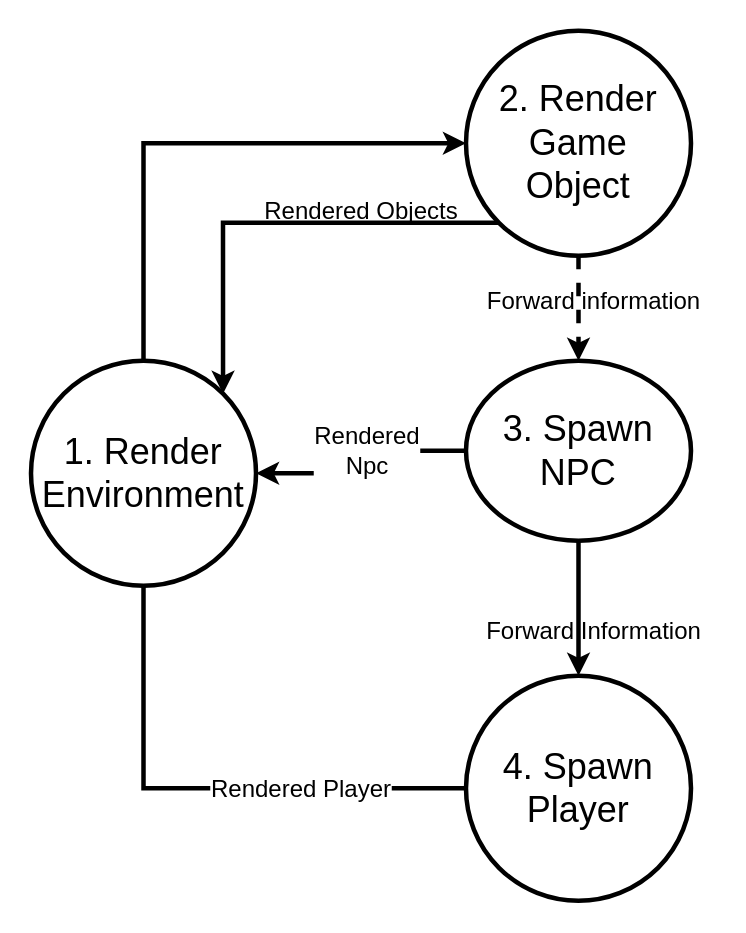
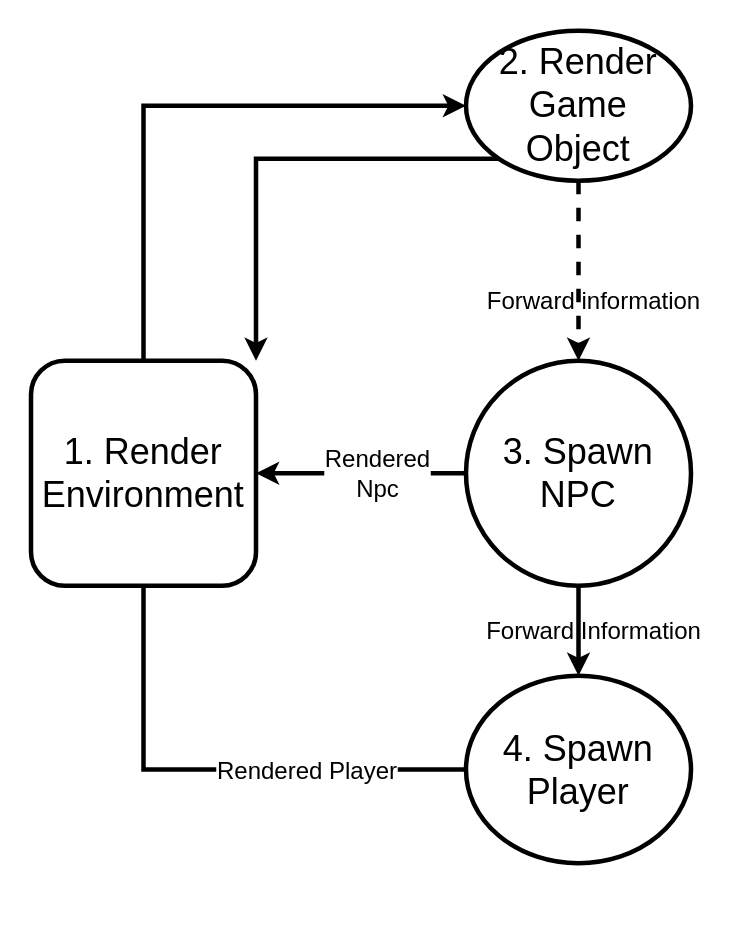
  <mxCell id="0" />
  <mxCell id="1" parent="0" />
  <mxCell id="2" style="edgeStyle=orthogonalEdgeStyle;rounded=0;orthogonalLoop=1;jettySize=auto;html=1;exitX=0.5;exitY=0;exitDx=0;exitDy=0;entryX=0;entryY=0.5;entryDx=0;entryDy=0;strokeWidth=3;" edge="1" parent="1" source="3" target="6"><mxGeometry relative="1" as="geometry" /></mxCell>
- <mxCell id="3" value="&lt;div&gt;1. Render Environment&lt;/div&gt;" style="ellipse;whiteSpace=wrap;html=1;aspect=fixed;fontSize=24;strokeWidth=3;" vertex="1" parent="1"><mxGeometry x="20" y="240" width="150" height="150" as="geometry" /></mxCell>
+ <mxCell id="3" value="&lt;div&gt;1. Render Environment&lt;/div&gt;" style="whiteSpace=wrap;html=1;aspect=fixed;fontSize=24;strokeWidth=3;rounded=1;" vertex="1" parent="1"><mxGeometry x="20" y="240" width="150" height="150" as="geometry" /></mxCell>
  <mxCell id="4" style="edgeStyle=orthogonalEdgeStyle;rounded=0;orthogonalLoop=1;jettySize=auto;html=1;exitX=0.5;exitY=1;exitDx=0;exitDy=0;entryX=0.5;entryY=0;entryDx=0;entryDy=0;strokeWidth=3;dashed=1;" edge="1" parent="1" source="6" target="10"><mxGeometry relative="1" as="geometry" /></mxCell>
  <mxCell id="5" style="edgeStyle=orthogonalEdgeStyle;rounded=0;orthogonalLoop=1;jettySize=auto;html=1;exitX=0;exitY=1;exitDx=0;exitDy=0;entryX=1;entryY=0;entryDx=0;entryDy=0;strokeWidth=3;" edge="1" parent="1" source="6" target="3"><mxGeometry relative="1" as="geometry" /></mxCell>
- <mxCell id="6" value="&lt;div&gt;2. Render&lt;/div&gt;&lt;div&gt;Game&lt;/div&gt;&lt;div&gt;Object&lt;br&gt;&lt;/div&gt;" style="ellipse;whiteSpace=wrap;html=1;aspect=fixed;fontSize=24;strokeWidth=3;" vertex="1" parent="1"><mxGeometry x="310" y="20" width="150" height="150" as="geometry" /></mxCell>
+ <mxCell id="6" value="&lt;div&gt;2. Render&lt;/div&gt;&lt;div&gt;Game&lt;/div&gt;&lt;div&gt;Object&lt;br&gt;&lt;/div&gt;" style="ellipse;whiteSpace=wrap;html=1;aspect=fixed;fontSize=24;strokeWidth=3;" vertex="1" parent="1"><mxGeometry x="310" y="20" width="150" height="100" as="geometry" /></mxCell>
  <mxCell id="7" style="edgeStyle=orthogonalEdgeStyle;rounded=0;orthogonalLoop=1;jettySize=auto;html=1;exitX=0.5;exitY=1;exitDx=0;exitDy=0;entryX=0.5;entryY=0;entryDx=0;entryDy=0;strokeWidth=3;" edge="1" parent="1" source="10" target="12"><mxGeometry relative="1" as="geometry" /></mxCell>
  <mxCell id="8" style="edgeStyle=orthogonalEdgeStyle;rounded=0;orthogonalLoop=1;jettySize=auto;html=1;exitX=0;exitY=0.5;exitDx=0;exitDy=0;entryX=1;entryY=0.5;entryDx=0;entryDy=0;strokeWidth=3;" edge="1" parent="1" source="10" target="3"><mxGeometry relative="1" as="geometry" /></mxCell>
  <mxCell id="9" value="&lt;div&gt;Rendered&lt;/div&gt;&lt;div&gt;Npc&lt;br&gt;&lt;/div&gt;" style="edgeLabel;html=1;align=center;verticalAlign=middle;resizable=0;points=[];fontSize=16;" vertex="1" connectable="0" parent="8"><mxGeometry x="-0.136" y="-1" relative="1" as="geometry"><mxPoint as="offset" /></mxGeometry></mxCell>
- <mxCell id="10" value="&lt;div&gt;3. Spawn NPC&lt;br&gt;&lt;/div&gt;" style="ellipse;whiteSpace=wrap;html=1;aspect=fixed;fontSize=24;strokeWidth=3;" vertex="1" parent="1"><mxGeometry x="310" y="240" width="150" height="120" as="geometry" /></mxCell>
+ <mxCell id="10" value="&lt;div&gt;3. Spawn NPC&lt;br&gt;&lt;/div&gt;" style="ellipse;whiteSpace=wrap;html=1;aspect=fixed;fontSize=24;strokeWidth=3;" vertex="1" parent="1"><mxGeometry x="310" y="240" width="150" height="150" as="geometry" /></mxCell>
  <mxCell id="11" value="&lt;font style=&quot;font-size: 16px&quot;&gt;Rendered Player&lt;/font&gt;" style="edgeStyle=orthogonalEdgeStyle;rounded=0;orthogonalLoop=1;jettySize=auto;html=1;exitX=0;exitY=0.5;exitDx=0;exitDy=0;entryX=0.5;entryY=1;entryDx=0;entryDy=0;strokeWidth=3;endArrow=none;" edge="1" parent="1" source="12" target="3"><mxGeometry x="-0.371" relative="1" as="geometry"><mxPoint as="offset" /></mxGeometry></mxCell>
- <mxCell id="12" value="&lt;div&gt;4. Spawn Player&lt;br&gt;&lt;/div&gt;" style="ellipse;whiteSpace=wrap;html=1;aspect=fixed;fontSize=24;strokeWidth=3;" vertex="1" parent="1"><mxGeometry x="310" y="450" width="150" height="150" as="geometry" /></mxCell>
- <mxCell id="13" value="Rendered Objects" style="text;html=1;align=center;verticalAlign=middle;resizable=0;points=[];autosize=1;strokeColor=none;fillColor=none;fontSize=16;" vertex="1" parent="1"><mxGeometry x="170" y="130" width="140" height="20" as="geometry" /></mxCell>
+ <mxCell id="12" value="&lt;div&gt;4. Spawn Player&lt;br&gt;&lt;/div&gt;" style="ellipse;whiteSpace=wrap;html=1;aspect=fixed;fontSize=24;strokeWidth=3;" vertex="1" parent="1"><mxGeometry x="310" y="450" width="150" height="125" as="geometry" /></mxCell>
  <mxCell id="14" value="Forward information" style="text;html=1;align=center;verticalAlign=middle;resizable=0;points=[];autosize=1;strokeColor=none;fillColor=none;fontSize=16;" vertex="1" parent="1"><mxGeometry x="315" y="190" width="160" height="20" as="geometry" /></mxCell>
  <mxCell id="15" value="Forward Information" style="text;html=1;align=center;verticalAlign=middle;resizable=0;points=[];autosize=1;strokeColor=none;fillColor=none;fontSize=16;" vertex="1" parent="1"><mxGeometry x="315" y="410" width="160" height="20" as="geometry" /></mxCell>
